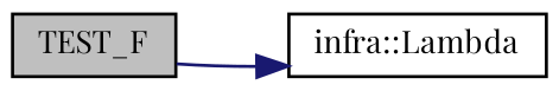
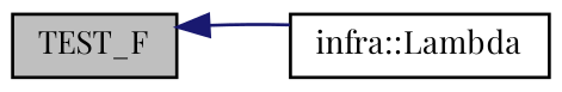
  digraph {
    rankdir=LR
    fontname="Playfair Display"
    node [color=black fontname="Playfair Display" fontsize=10 shape=record style=filled]
    n1 [fillcolor=grey75 fontcolor=black height=0.2 label=TEST_F width=0.4]
    n2 [fillcolor=white height=0.2 label="infra::Lambda" width=0.4]
-   n1 -> n2 [color=midnightblue fontname="Playfair Display" fontsize=10 labelfontname=Helvetica labelfontsize=10 style=solid]
+   n2 -> n1 [color=midnightblue fontname="Playfair Display" fontsize=10 labelfontname=Helvetica labelfontsize=10 style=solid]
  }
